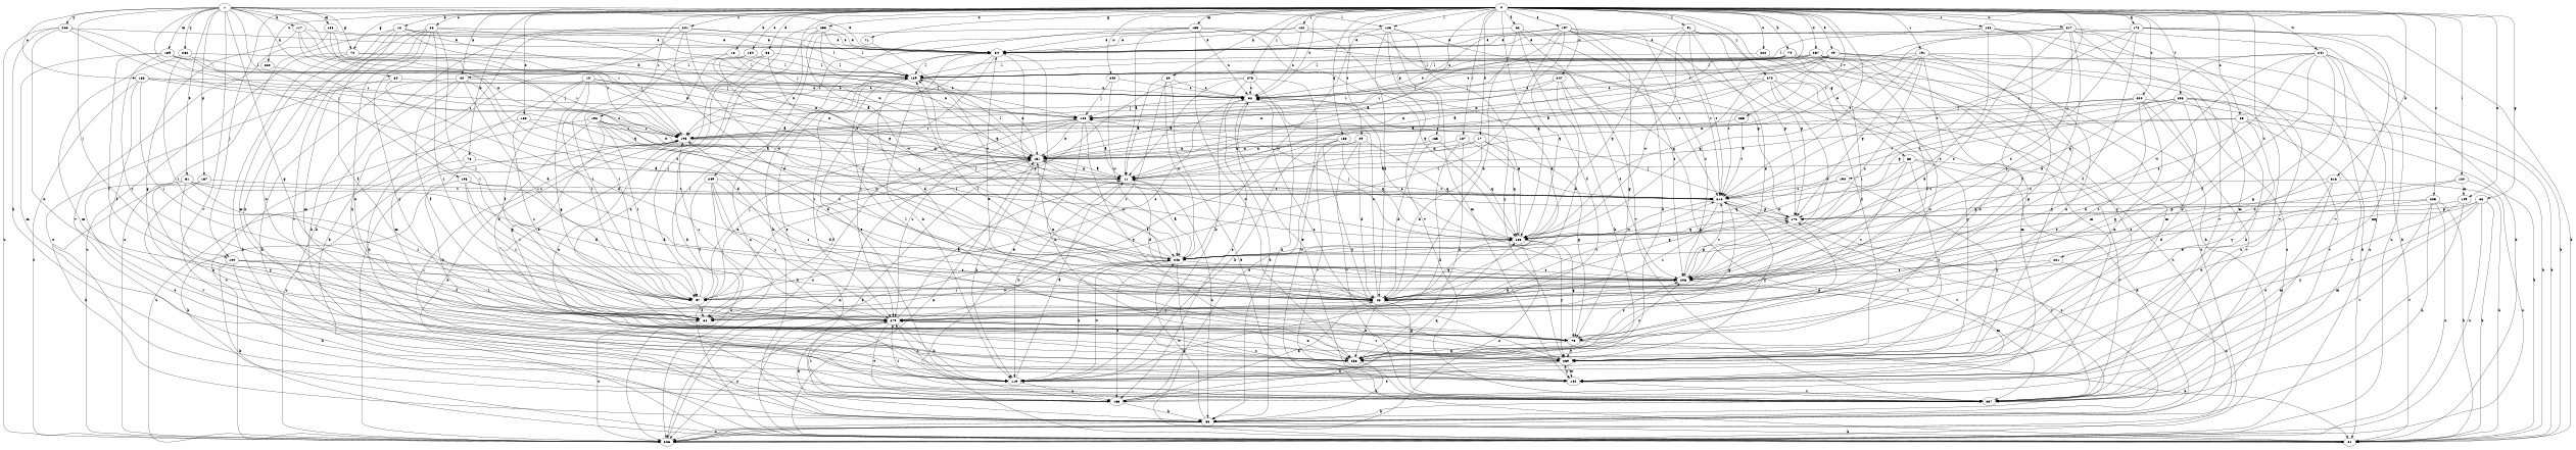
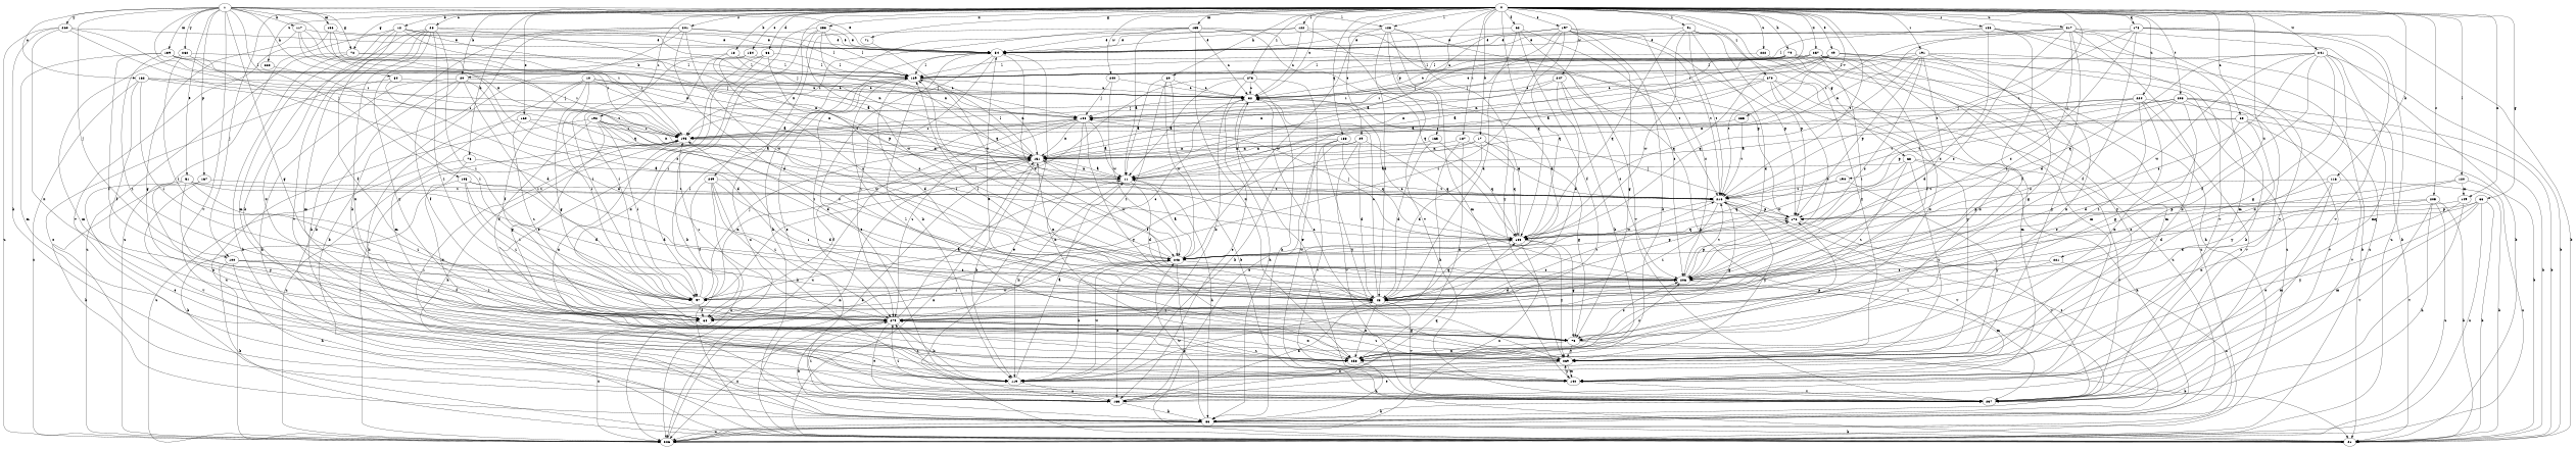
  strict digraph {
    0
    12
    13
    17
    20
    25
    28
    29
    32
    36
    49
    62
    66
    68
    71
    72
    76
    79
    80
    91
    100
-   116 [label=616]
+   116
    120
    122
    128
    135
    149
    154
    160
    165
    178
    183
    185
    186
    187
    190
    191
    192
    195
    197
    201
    205
    208
    216
    217
    220
    221
    222
    224
    235
    240
    241
    247
    249
    253
    257
    270
    273
    54
    151
    11
    64
    140
    108
    226
    258
    129
    n68 [label=176]
    75
    43
    97
    86
    119
    237
    21
    269
    279
    163
    206
    248
    1
    51
    84
    105
    117
    136
    139
    162
    167
    260
    262
    10
    0 -> 12 [label=b]
    0 -> 13 [label=b]
    0 -> 17 [label=b]
    0 -> 20 [label=b]
    0 -> 25 [label=c]
    0 -> 28 [label=c]
    0 -> 29 [label=c]
    0 -> 32 [label=c]
    0 -> 36 [label=d]
    0 -> 49 [label=e]
    0 -> 62 [label=f]
    0 -> 66 [label=g]
    0 -> 68 [label=g]
    0 -> 71 [label=g]
    0 -> 72 [label=g]
    0 -> 76 [label=h]
    0 -> 79 [label=h]
    0 -> 80 [label=h]
    0 -> 91 [label=i]
    0 -> 100 [label=j]
    0 -> 116 [label=k]
    0 -> 120 [label=l]
    0 -> 122 [label=l]
    0 -> 128 [label=l]
    0 -> 135 [label=m]
    0 -> 149 [label=n]
    0 -> 154 [label=o]
    0 -> 160 [label=o]
    0 -> 165 [label=p]
    0 -> 178 [label=q]
    0 -> 183 [label=q]
    0 -> 185 [label=q]
    0 -> 186 [label=r]
    0 -> 187 [label=r]
    0 -> 190 [label=r]
    0 -> 191 [label=r]
    0 -> 192 [label=r]
    0 -> 195 [label=r]
    0 -> 197 [label=s]
    0 -> 201 [label=s]
    0 -> 205 [label=s]
    0 -> 208 [label=t]
    0 -> 216 [label=t]
    0 -> 217 [label=u]
    0 -> 220 [label=u]
    0 -> 221 [label=u]
    0 -> 222 [label=u]
    0 -> 224 [label=u]
    0 -> 235 [label=v]
    0 -> 240 [label=w]
    0 -> 241 [label=w]
    0 -> 247 [label=w]
    0 -> 249 [label=x]
    0 -> 253 [label=x]
    0 -> 257 [label=x]
    0 -> 270 [label=z]
    0 -> 273 [label=z]
    12 -> 54 [label=e]
    12 -> 151 [label=n]
    12 -> 11 [label=a]
    12 -> 64 [label=f]
    12 -> 140 [label=m]
    12 -> 108 [label=j]
    12 -> 226 [label=u]
    12 -> 258 [label=x]
    13 -> 20 [label=b]
    13 -> 108 [label=j]
    13 -> 129 [label=l]
    13 -> n68 [label=p]
    17 -> 185 [label=q]
    17 -> 151 [label=n]
    17 -> 64 [label=f]
    17 -> 75 [label=g]
    17 -> 43 [label=d]
    20 -> 32 [label=c]
    20 -> 64 [label=f]
    20 -> 43 [label=d]
    20 -> 97 [label=i]
    20 -> 86 [label=h]
    20 -> 119 [label=k]
    25 -> 195 [label=r]
    25 -> 11 [label=a]
    25 -> 43 [label=d]
    25 -> 237 [label=v]
    25 -> 21 [label=b]
    25 -> 269 [label=y]
    28 -> 54 [label=e]
    28 -> 151 [label=n]
    28 -> 140 [label=m]
    28 -> 258 [label=x]
    28 -> 97 [label=i]
    28 -> 119 [label=k]
    28 -> 237 [label=v]
    28 -> 269 [label=y]
    28 -> 279 [label=z]
    29 -> 185 [label=q]
    29 -> 151 [label=n]
    29 -> 43 [label=d]
    29 -> 237 [label=v]
    29 -> 163 [label=o]
    32 -> 108 [label=j]
    32 -> 86 [label=h]
    32 -> 163 [label=o]
    36 -> 258 [label=x]
    36 -> 129 [label=l]
    36 -> 97 [label=i]
    36 -> 163 [label=o]
    36 -> 206 [label=s]
    49 -> 32 [label=c]
    49 -> 216 [label=t]
    49 -> 11 [label=a]
    49 -> 108 [label=j]
    49 -> 226 [label=u]
    49 -> 258 [label=x]
    49 -> 129 [label=l]
    49 -> 75 [label=g]
    62 -> 54 [label=e]
    62 -> 64 [label=f]
    62 -> 43 [label=d]
    62 -> 237 [label=v]
    62 -> 206 [label=s]
    66 -> 185 [label=q]
    66 -> 140 [label=m]
    66 -> 226 [label=u]
    66 -> n68 [label=p]
    66 -> 21 [label=b]
    66 -> 269 [label=y]
    68 -> 11 [label=a]
    68 -> 86 [label=h]
    68 -> 237 [label=v]
    68 -> 269 [label=y]
    68 -> 279 [label=z]
    68 -> 248 [label=w]
    71 -> 248 [label=w]
    72 -> 151 [label=n]
    72 -> 226 [label=u]
    72 -> 129 [label=l]
    72 -> 21 [label=b]
    76 -> 11 [label=a]
    76 -> 226 [label=u]
    76 -> 258 [label=x]
    79 -> 32 [label=c]
    79 -> 195 [label=r]
    79 -> 11 [label=a]
    79 -> 140 [label=m]
    79 -> 108 [label=j]
    79 -> 129 [label=l]
    79 -> 86 [label=h]
    79 -> 269 [label=y]
    80 -> 32 [label=c]
    80 -> 11 [label=a]
    80 -> 21 [label=b]
    80 -> 279 [label=z]
    80 -> 248 [label=w]
    91 -> 185 [label=q]
    91 -> 216 [label=t]
    91 -> 54 [label=e]
    91 -> n68 [label=p]
    91 -> 43 [label=d]
    91 -> 269 [label=y]
    91 -> 248 [label=w]
    100 -> 64 [label=f]
    100 -> 86 [label=h]
    100 -> 21 [label=b]
    100 -> 279 [label=z]
    100 -> 206 [label=s]
    116 -> 216 [label=t]
    116 -> 258 [label=x]
    116 -> 21 [label=b]
    116 -> 163 [label=o]
    116 -> 206 [label=s]
    120 -> 149 [label=m]
    120 -> 226 [label=u]
    120 -> 43 [label=d]
    120 -> 206 [label=s]
    122 -> 32 [label=c]
    122 -> 195 [label=r]
    122 -> 54 [label=e]
    122 -> 43 [label=d]
    122 -> 86 [label=h]
    128 -> 216 [label=t]
    128 -> 54 [label=e]
    128 -> 140 [label=m]
    128 -> 43 [label=d]
    128 -> 237 [label=v]
    128 -> 269 [label=y]
    128 -> 248 [label=w]
    135 -> 32 [label=c]
    135 -> 185 [label=q]
    135 -> 54 [label=e]
    135 -> 11 [label=a]
    135 -> 226 [label=u]
    135 -> 258 [label=x]
    135 -> n68 [label=p]
    135 -> 86 [label=h]
    149 -> 140 [label=m]
    149 -> n68 [label=p]
    149 -> 237 [label=v]
    154 -> 129 [label=l]
    154 -> 97 [label=i]
    154 -> 206 [label=s]
    160 -> 195 [label=r]
    160 -> 119 [label=k]
    160 -> 279 [label=z]
    160 -> 206 [label=s]
    165 -> 185 [label=q]
    165 -> 151 [label=n]
    165 -> 43 [label=d]
    178 -> 216 [label=t]
    178 -> 54 [label=e]
    178 -> 64 [label=f]
    178 -> 226 [label=u]
    178 -> 237 [label=v]
    178 -> 21 [label=b]
    178 -> 206 [label=s]
    183 -> 185 [label=q]
    183 -> 151 [label=n]
    183 -> 119 [label=k]
    183 -> 237 [label=v]
    183 -> 269 [label=y]
    185 -> 32 [label=c]
    185 -> 108 [label=j]
    185 -> 226 [label=u]
    185 -> 75 [label=g]
    185 -> 269 [label=y]
    185 -> 248 [label=w]
    186 -> 54 [label=e]
    186 -> 64 [label=f]
    186 -> 129 [label=l]
    186 -> 237 [label=v]
    186 -> 21 [label=b]
    186 -> 206 [label=s]
    187 -> 216 [label=t]
    187 -> 151 [label=n]
    187 -> 258 [label=x]
    187 -> 119 [label=k]
    190 -> 185 [label=q]
    190 -> 216 [label=t]
    190 -> 269 [label=y]
    191 -> 185 [label=q]
    191 -> 151 [label=n]
    191 -> 226 [label=u]
    191 -> 129 [label=l]
    191 -> n68 [label=p]
    191 -> 43 [label=d]
    191 -> 21 [label=b]
    191 -> 269 [label=y]
    191 -> 206 [label=s]
    192 -> 195 [label=r]
    192 -> 151 [label=n]
    192 -> 11 [label=a]
    192 -> 64 [label=f]
    192 -> 226 [label=u]
    192 -> 75 [label=g]
    192 -> 43 [label=d]
    192 -> 97 [label=i]
    192 -> 248 [label=w]
    195 -> 151 [label=n]
    195 -> 226 [label=u]
    195 -> 258 [label=x]
    195 -> 86 [label=h]
    197 -> 32 [label=c]
    197 -> 185 [label=q]
    197 -> 216 [label=t]
    197 -> 54 [label=e]
    197 -> 11 [label=a]
    197 -> n68 [label=p]
    197 -> 75 [label=g]
    197 -> 97 [label=i]
    197 -> 119 [label=k]
    197 -> 206 [label=s]
    201 -> 54 [label=e]
    201 -> 129 [label=l]
    201 -> 43 [label=d]
    201 -> 86 [label=h]
    201 -> 119 [label=k]
    201 -> 21 [label=b]
    201 -> 248 [label=w]
    205 -> 226 [label=u]
    205 -> n68 [label=p]
    205 -> 43 [label=d]
    205 -> 86 [label=h]
    205 -> 237 [label=v]
    205 -> 21 [label=b]
    208 -> 216 [label=t]
    208 -> 108 [label=j]
    208 -> n68 [label=p]
    208 -> 75 [label=g]
    208 -> 119 [label=k]
    208 -> 237 [label=v]
    208 -> 21 [label=b]
    208 -> 163 [label=o]
    208 -> 206 [label=s]
    216 -> n68 [label=p]
    216 -> 75 [label=g]
    216 -> 237 [label=v]
    216 -> 269 [label=y]
    216 -> 279 [label=z]
    216 -> 248 [label=w]
    217 -> 195 [label=r]
    217 -> 54 [label=e]
    217 -> 151 [label=n]
    217 -> 140 [label=m]
    217 -> 43 [label=d]
    217 -> 97 [label=i]
    217 -> 119 [label=k]
    217 -> 237 [label=v]
    217 -> 21 [label=b]
    217 -> 206 [label=s]
    220 -> 97 [label=i]
    221 -> 226 [label=u]
    221 -> 279 [label=z]
    221 -> 206 [label=s]
    222 -> 258 [label=x]
    222 -> 129 [label=l]
    224 -> 216 [label=t]
    224 -> 151 [label=n]
    224 -> 108 [label=j]
    224 -> 258 [label=x]
    224 -> 237 [label=v]
    224 -> 21 [label=b]
    224 -> 279 [label=z]
    235 -> 195 [label=r]
    235 -> 216 [label=t]
    240 -> 32 [label=c]
    240 -> 108 [label=j]
    240 -> 248 [label=w]
    241 -> 185 [label=q]
    241 -> 64 [label=f]
    241 -> 140 [label=m]
    241 -> 258 [label=x]
    241 -> 129 [label=l]
    241 -> 75 [label=g]
    241 -> 21 [label=b]
    241 -> 206 [label=s]
    241 -> 248 [label=w]
    247 -> 32 [label=c]
    247 -> 151 [label=n]
    247 -> 43 [label=d]
    247 -> 119 [label=k]
    247 -> 206 [label=s]
    249 -> 216 [label=t]
    249 -> 64 [label=f]
    249 -> 226 [label=u]
    249 -> 43 [label=d]
    249 -> 119 [label=k]
    249 -> 279 [label=z]
    253 -> 185 [label=q]
    253 -> 54 [label=e]
    253 -> 129 [label=l]
    253 -> 97 [label=i]
    253 -> 21 [label=b]
    253 -> 248 [label=w]
    257 -> 185 [label=q]
    257 -> 195 [label=r]
    257 -> 64 [label=f]
    257 -> 140 [label=m]
    257 -> 226 [label=u]
    257 -> 258 [label=x]
    257 -> 129 [label=l]
    257 -> 97 [label=i]
    270 -> 32 [label=c]
    270 -> 151 [label=n]
    270 -> 11 [label=a]
    270 -> 140 [label=m]
    270 -> 226 [label=u]
    270 -> 269 [label=y]
    270 -> 206 [label=s]
    273 -> 32 [label=c]
    273 -> 11 [label=a]
    273 -> 97 [label=i]
    273 -> 86 [label=h]
    273 -> 119 [label=k]
    273 -> 237 [label=v]
    54 -> 129 [label=l]
    54 -> 119 [label=k]
    54 -> 279 [label=z]
    54 -> 163 [label=o]
    54 -> 206 [label=s]
    151 -> 11 [label=a]
    151 -> 64 [label=f]
    151 -> 129 [label=l]
    151 -> 119 [label=k]
    151 -> 21 [label=b]
    151 -> 248 [label=w]
    11 -> 216 [label=t]
    11 -> 151 [label=n]
    11 -> 43 [label=d]
    11 -> 86 [label=h]
    11 -> 119 [label=k]
    64 -> 226 [label=u]
    64 -> 248 [label=w]
    140 -> 32 [label=c]
    140 -> 237 [label=v]
    140 -> 269 [label=y]
    140 -> 279 [label=z]
    108 -> 195 [label=r]
    108 -> 151 [label=n]
    108 -> 11 [label=a]
    108 -> 226 [label=u]
    108 -> 258 [label=x]
    108 -> 269 [label=y]
    108 -> 279 [label=z]
    226 -> 195 [label=r]
    226 -> 151 [label=n]
    258 -> n68 [label=p]
    258 -> 86 [label=h]
    258 -> 206 [label=s]
    129 -> 32 [label=c]
    129 -> 151 [label=n]
    129 -> 43 [label=d]
    129 -> 279 [label=z]
    n68 -> 185 [label=q]
    n68 -> 108 [label=j]
    n68 -> 237 [label=v]
    75 -> 195 [label=r]
    75 -> 54 [label=e]
    75 -> 258 [label=x]
    75 -> 21 [label=b]
    75 -> 269 [label=y]
    75 -> 206 [label=s]
    43 -> 32 [label=c]
    43 -> 185 [label=q]
    43 -> 216 [label=t]
    43 -> 151 [label=n]
    43 -> 258 [label=x]
    43 -> 129 [label=l]
    43 -> 237 [label=v]
    43 -> 279 [label=z]
    97 -> 32 [label=c]
    97 -> 151 [label=n]
    97 -> 64 [label=f]
    97 -> 108 [label=j]
    97 -> 129 [label=l]
    86 -> 216 [label=t]
    86 -> 226 [label=u]
    86 -> 21 [label=b]
    86 -> 248 [label=w]
    119 -> 11 [label=a]
    119 -> 279 [label=z]
    119 -> 163 [label=o]
    119 -> 248 [label=w]
    237 -> 195 [label=r]
    237 -> 86 [label=h]
    237 -> 279 [label=z]
    21 -> 54 [label=e]
    21 -> 151 [label=n]
    269 -> 32 [label=c]
    269 -> 140 [label=m]
    269 -> 129 [label=l]
    269 -> 119 [label=k]
    269 -> 279 [label=z]
    269 -> 163 [label=o]
    279 -> 195 [label=r]
    279 -> 11 [label=a]
    279 -> 226 [label=u]
    279 -> 258 [label=x]
    279 -> 75 [label=g]
    279 -> 86 [label=h]
    279 -> 119 [label=k]
    279 -> 163 [label=o]
    163 -> 185 [label=q]
    163 -> 54 [label=e]
    163 -> 43 [label=d]
    163 -> 86 [label=h]
    163 -> 279 [label=z]
    206 -> 32 [label=c]
    206 -> 216 [label=t]
    206 -> 140 [label=m]
    206 -> n68 [label=p]
    206 -> 43 [label=d]
    206 -> 97 [label=i]
    248 -> 11 [label=a]
    248 -> 129 [label=l]
    248 -> n68 [label=p]
    248 -> 119 [label=k]
    248 -> 21 [label=b]
    248 -> 163 [label=o]
    248 -> 206 [label=s]
    1 -> 72 [label=g]
    1 -> 100 [label=j]
    1 -> 128 [label=l]
    1 -> 195 [label=r]
    1 -> 54 [label=e]
    1 -> 151 [label=n]
    1 -> 75 [label=g]
    1 -> 237 [label=v]
    1 -> 51 [label=e]
    1 -> 84 [label=h]
    1 -> 105 [label=j]
    1 -> 117 [label=k]
    1 -> 136 [label=m]
    1 -> 139 [label=m]
    1 -> 162 [label=o]
    1 -> 167 [label=p]
    1 -> 260 [label=y]
    1 -> 262 [label=y]
    51 -> 216 [label=t]
    51 -> 258 [label=x]
    51 -> 43 [label=d]
    51 -> 269 [label=y]
    51 -> 279 [label=z]
    51 -> 163 [label=o]
    84 -> 32 [label=c]
    84 -> 43 [label=d]
    84 -> 163 [label=o]
    105 -> 216 [label=t]
    105 -> 43 [label=d]
    105 -> 97 [label=i]
    105 -> 21 [label=b]
    105 -> 279 [label=z]
    117 -> 195 [label=r]
    117 -> 54 [label=e]
    117 -> 151 [label=n]
    117 -> 75 [label=g]
    117 -> 206 [label=s]
    136 -> 195 [label=r]
    136 -> 216 [label=t]
    136 -> 54 [label=e]
    136 -> 237 [label=v]
    139 -> 195 [label=r]
    139 -> 64 [label=f]
    139 -> 140 [label=m]
    139 -> 108 [label=j]
    139 -> 129 [label=l]
    139 -> 279 [label=z]
    162 -> 32 [label=c]
    162 -> 195 [label=r]
    162 -> 64 [label=f]
    162 -> 108 [label=j]
    162 -> 226 [label=u]
    162 -> 97 [label=i]
    167 -> 216 [label=t]
    167 -> 86 [label=h]
    167 -> 237 [label=v]
    260 -> 185 [label=q]
    260 -> 195 [label=r]
    260 -> 54 [label=e]
    260 -> 226 [label=u]
    260 -> 258 [label=x]
    260 -> 119 [label=k]
    262 -> 140 [label=m]
    262 -> 129 [label=l]
    262 -> 43 [label=d]
    262 -> 97 [label=i]
    10 -> 32 [label=c]
    10 -> 151 [label=n]
    10 -> 11 [label=a]
    10 -> 64 [label=f]
    10 -> 140 [label=m]
    10 -> 75 [label=g]
    10 -> 97 [label=i]
  }
